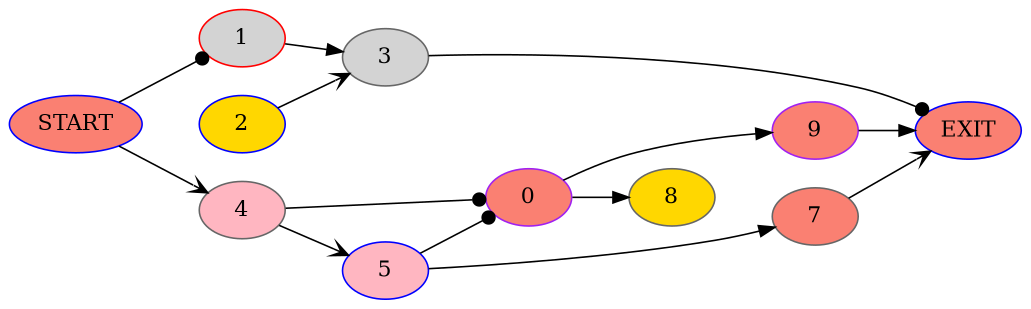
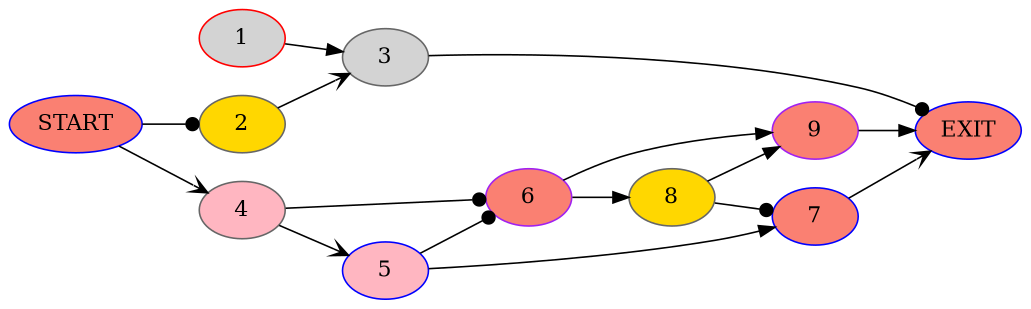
  digraph {
    rankdir=LR
    node [color=blue fillcolor=salmon style=filled]
    edge [arrowhead=normal]
    n1 [label=START]
    1 [color=red fillcolor=lightgrey]
    4 [color=gray40 fillcolor=lightpink]
    3 [color=gray40 fillcolor=lightgrey]
    n5 [label=EXIT]
-   2 [fillcolor=gold]
+   2 [color=gray40 fillcolor=gold]
    5 [fillcolor=lightpink]
-   6 [color=purple label=0]
-   7 [color=gray40]
+   6 [color=purple]
+   7
    8 [color=gray40 fillcolor=gold]
    9 [color=purple]
-   n1 -> 1 [arrowhead=dot]
+   n1 -> 2 [arrowhead=dot]
    n1 -> 4 [arrowhead=vee]
    1 -> 3
    4 -> 5 [arrowhead=vee]
    4 -> 6 [arrowhead=dot]
    3 -> n5 [arrowhead=dot]
    2 -> 3 [arrowhead=vee]
    5 -> 6 [arrowhead=dot]
    5 -> 7
    6 -> 8
    6 -> 9
    7 -> n5 [arrowhead=vee]
+   8 -> 7 [arrowhead=dot]
+   8 -> 9
    9 -> n5
  }
